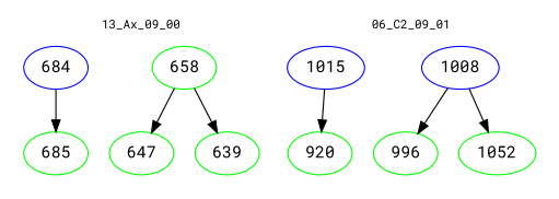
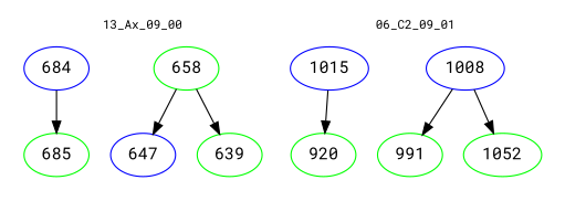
  digraph {
    fontname="Roboto Mono"
    node [color=green fontname="Roboto Mono"]
    edge [color=black fontname="Roboto Mono"]
    n1 [label=658]
-   n2 [label=647]
+   n2 [color=blue label=647]
    n3 [color=blue label=684]
    n4 [label=639]
    n5 [label=685]
    n6 [color=blue label=1008]
-   n7 [label=996]
+   n7 [label=991]
    n8 [color=blue label=1015]
    n9 [label=1052]
    n10 [label=920]
    subgraph cluster_1 {
      color=white
      fontsize=10
      label="13_Ax_09_00"
      n1
      n2
      n3
      n4
      n5
    }
    subgraph cluster_2 {
      color=white
      fontsize=10
      label="06_C2_09_01"
      n6
      n7
      n8
      n9
      n10
    }
    n1 -> n2
    n1 -> n4
    n3 -> n5
    n6 -> n7
    n6 -> n9
    n8 -> n10
  }
